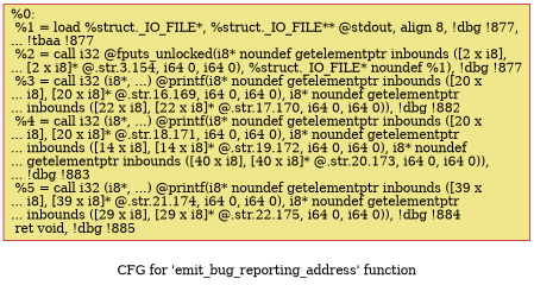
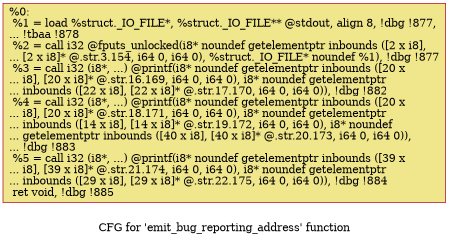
  digraph {
    label="CFG for 'emit_bug_reporting_address' function"
-   n1 [color="#b70d28ff" fillcolor=khaki label="{%0:\l  %1 = load %struct._IO_FILE*, %struct._IO_FILE** @stdout, align 8, !dbg !877,\l... !tbaa !877\l  %2 = call i32 @fputs_unlocked(i8* noundef getelementptr inbounds ([2 x i8],\l... [2 x i8]* @.str.3.154, i64 0, i64 0), %struct._IO_FILE* noundef %1), !dbg !877\l  %3 = call i32 (i8*, ...) @printf(i8* noundef getelementptr inbounds ([20 x\l... i8], [20 x i8]* @.str.16.169, i64 0, i64 0), i8* noundef getelementptr\l... inbounds ([22 x i8], [22 x i8]* @.str.17.170, i64 0, i64 0)), !dbg !882\l  %4 = call i32 (i8*, ...) @printf(i8* noundef getelementptr inbounds ([20 x\l... i8], [20 x i8]* @.str.18.171, i64 0, i64 0), i8* noundef getelementptr\l... inbounds ([14 x i8], [14 x i8]* @.str.19.172, i64 0, i64 0), i8* noundef\l... getelementptr inbounds ([40 x i8], [40 x i8]* @.str.20.173, i64 0, i64 0)),\l... !dbg !883\l  %5 = call i32 (i8*, ...) @printf(i8* noundef getelementptr inbounds ([39 x\l... i8], [39 x i8]* @.str.21.174, i64 0, i64 0), i8* noundef getelementptr\l... inbounds ([29 x i8], [29 x i8]* @.str.22.175, i64 0, i64 0)), !dbg !884\l  ret void, !dbg !885\l}" shape=record style=filled]
+   n1 [color="#b70d28ff" fillcolor=khaki label="{%0:\l  %1 = load %struct._IO_FILE*, %struct._IO_FILE** @stdout, align 8, !dbg !877,\l... !tbaa !878\l  %2 = call i32 @fputs_unlocked(i8* noundef getelementptr inbounds ([2 x i8],\l... [2 x i8]* @.str.3.154, i64 0, i64 0), %struct._IO_FILE* noundef %1), !dbg !877\l  %3 = call i32 (i8*, ...) @printf(i8* noundef getelementptr inbounds ([20 x\l... i8], [20 x i8]* @.str.16.169, i64 0, i64 0), i8* noundef getelementptr\l... inbounds ([22 x i8], [22 x i8]* @.str.17.170, i64 0, i64 0)), !dbg !882\l  %4 = call i32 (i8*, ...) @printf(i8* noundef getelementptr inbounds ([20 x\l... i8], [20 x i8]* @.str.18.171, i64 0, i64 0), i8* noundef getelementptr\l... inbounds ([14 x i8], [14 x i8]* @.str.19.172, i64 0, i64 0), i8* noundef\l... getelementptr inbounds ([40 x i8], [40 x i8]* @.str.20.173, i64 0, i64 0)),\l... !dbg !883\l  %5 = call i32 (i8*, ...) @printf(i8* noundef getelementptr inbounds ([39 x\l... i8], [39 x i8]* @.str.21.174, i64 0, i64 0), i8* noundef getelementptr\l... inbounds ([29 x i8], [29 x i8]* @.str.22.175, i64 0, i64 0)), !dbg !884\l  ret void, !dbg !885\l}" shape=record style=filled]
  }
